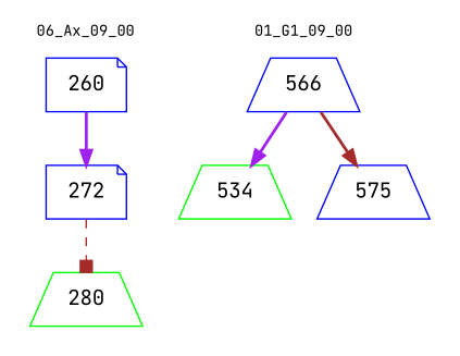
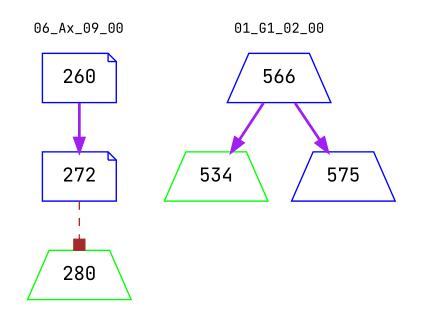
  digraph {
    fontname="JetBrains Mono"
    node [color=blue fontname="JetBrains Mono" shape=trapezium]
    edge [arrowhead=normal color=brown fontname="JetBrains Mono" style=bold]
    n1 [label=272 shape=note]
    n2 [label=260 shape=note]
    n3 [color=green label=280]
    n4 [label=566]
    n5 [color=green label=534]
    n6 [label=575]
    subgraph cluster_1 {
      color=white
      fontsize=10
      label="06_Ax_09_00"
      n1
      n2
      n3
    }
    subgraph cluster_2 {
      color=white
      fontsize=10
-     label="01_G1_09_00"
+     label="01_G1_02_00"
      n4
      n5
      n6
    }
    n1 -> n3 [arrowhead=box style=dashed]
    n2 -> n1 [color=purple]
    n4 -> n5 [color=purple]
-   n4 -> n6
+   n4 -> n6 [color=purple]
  }
